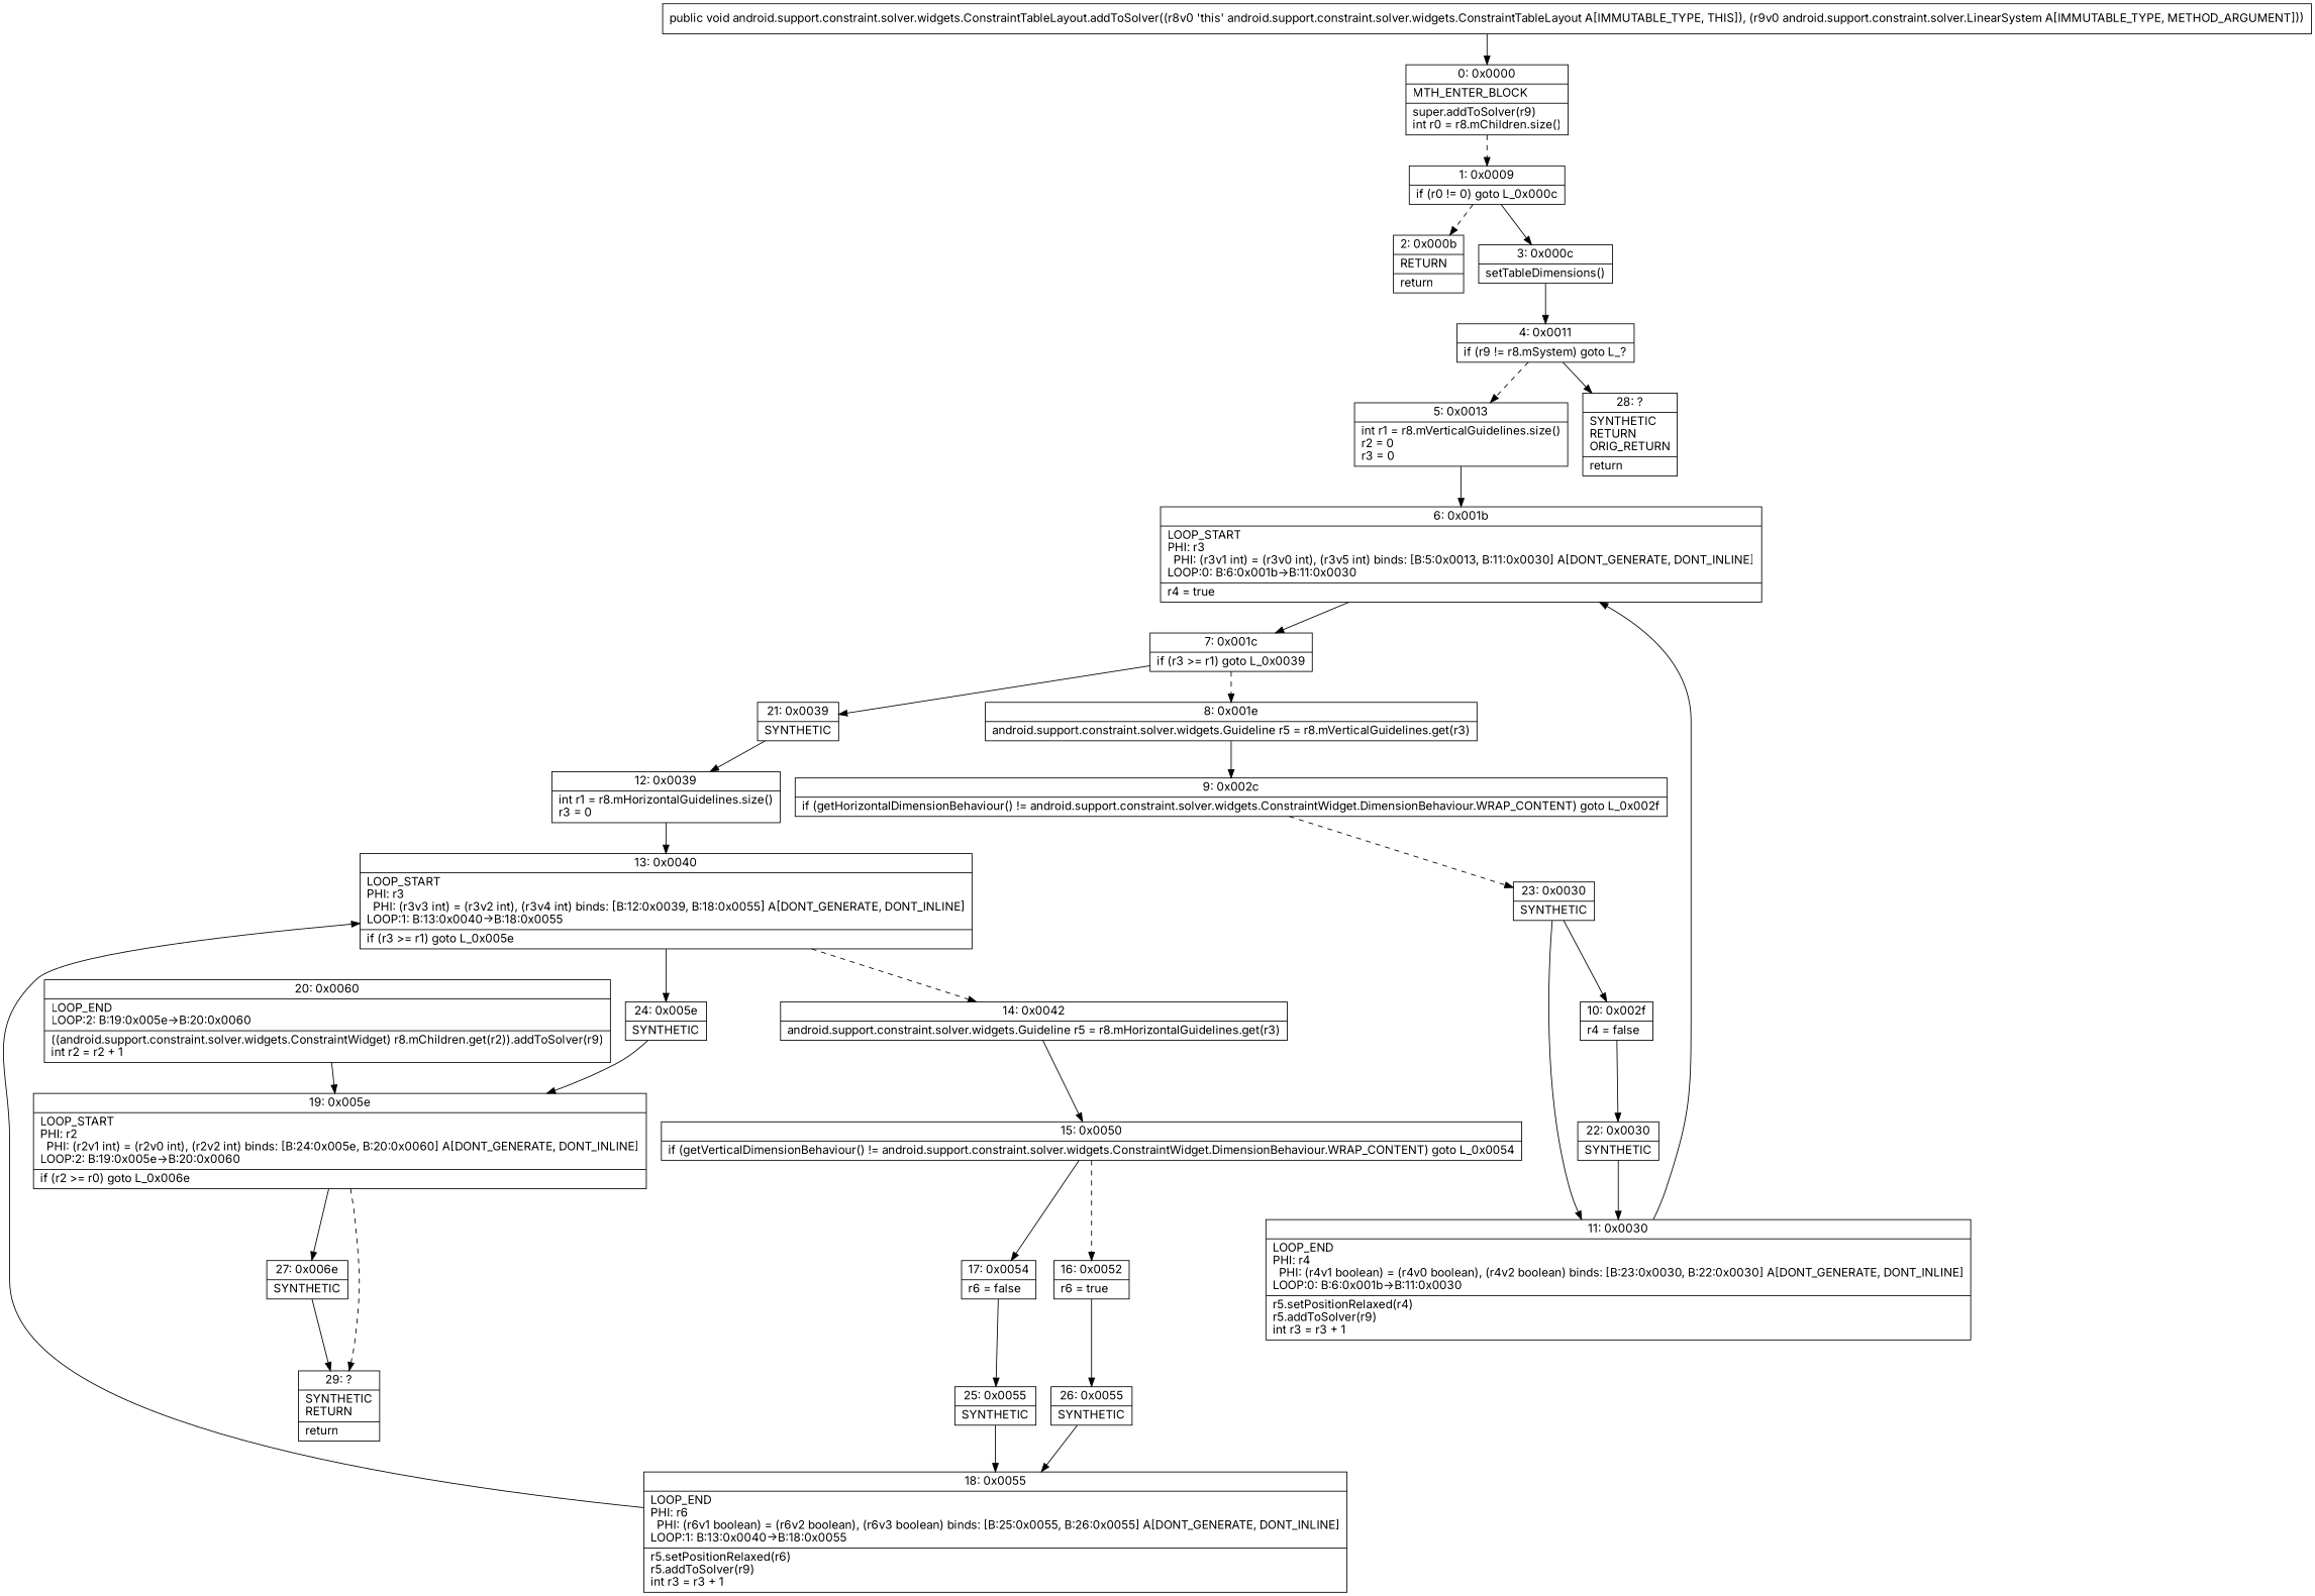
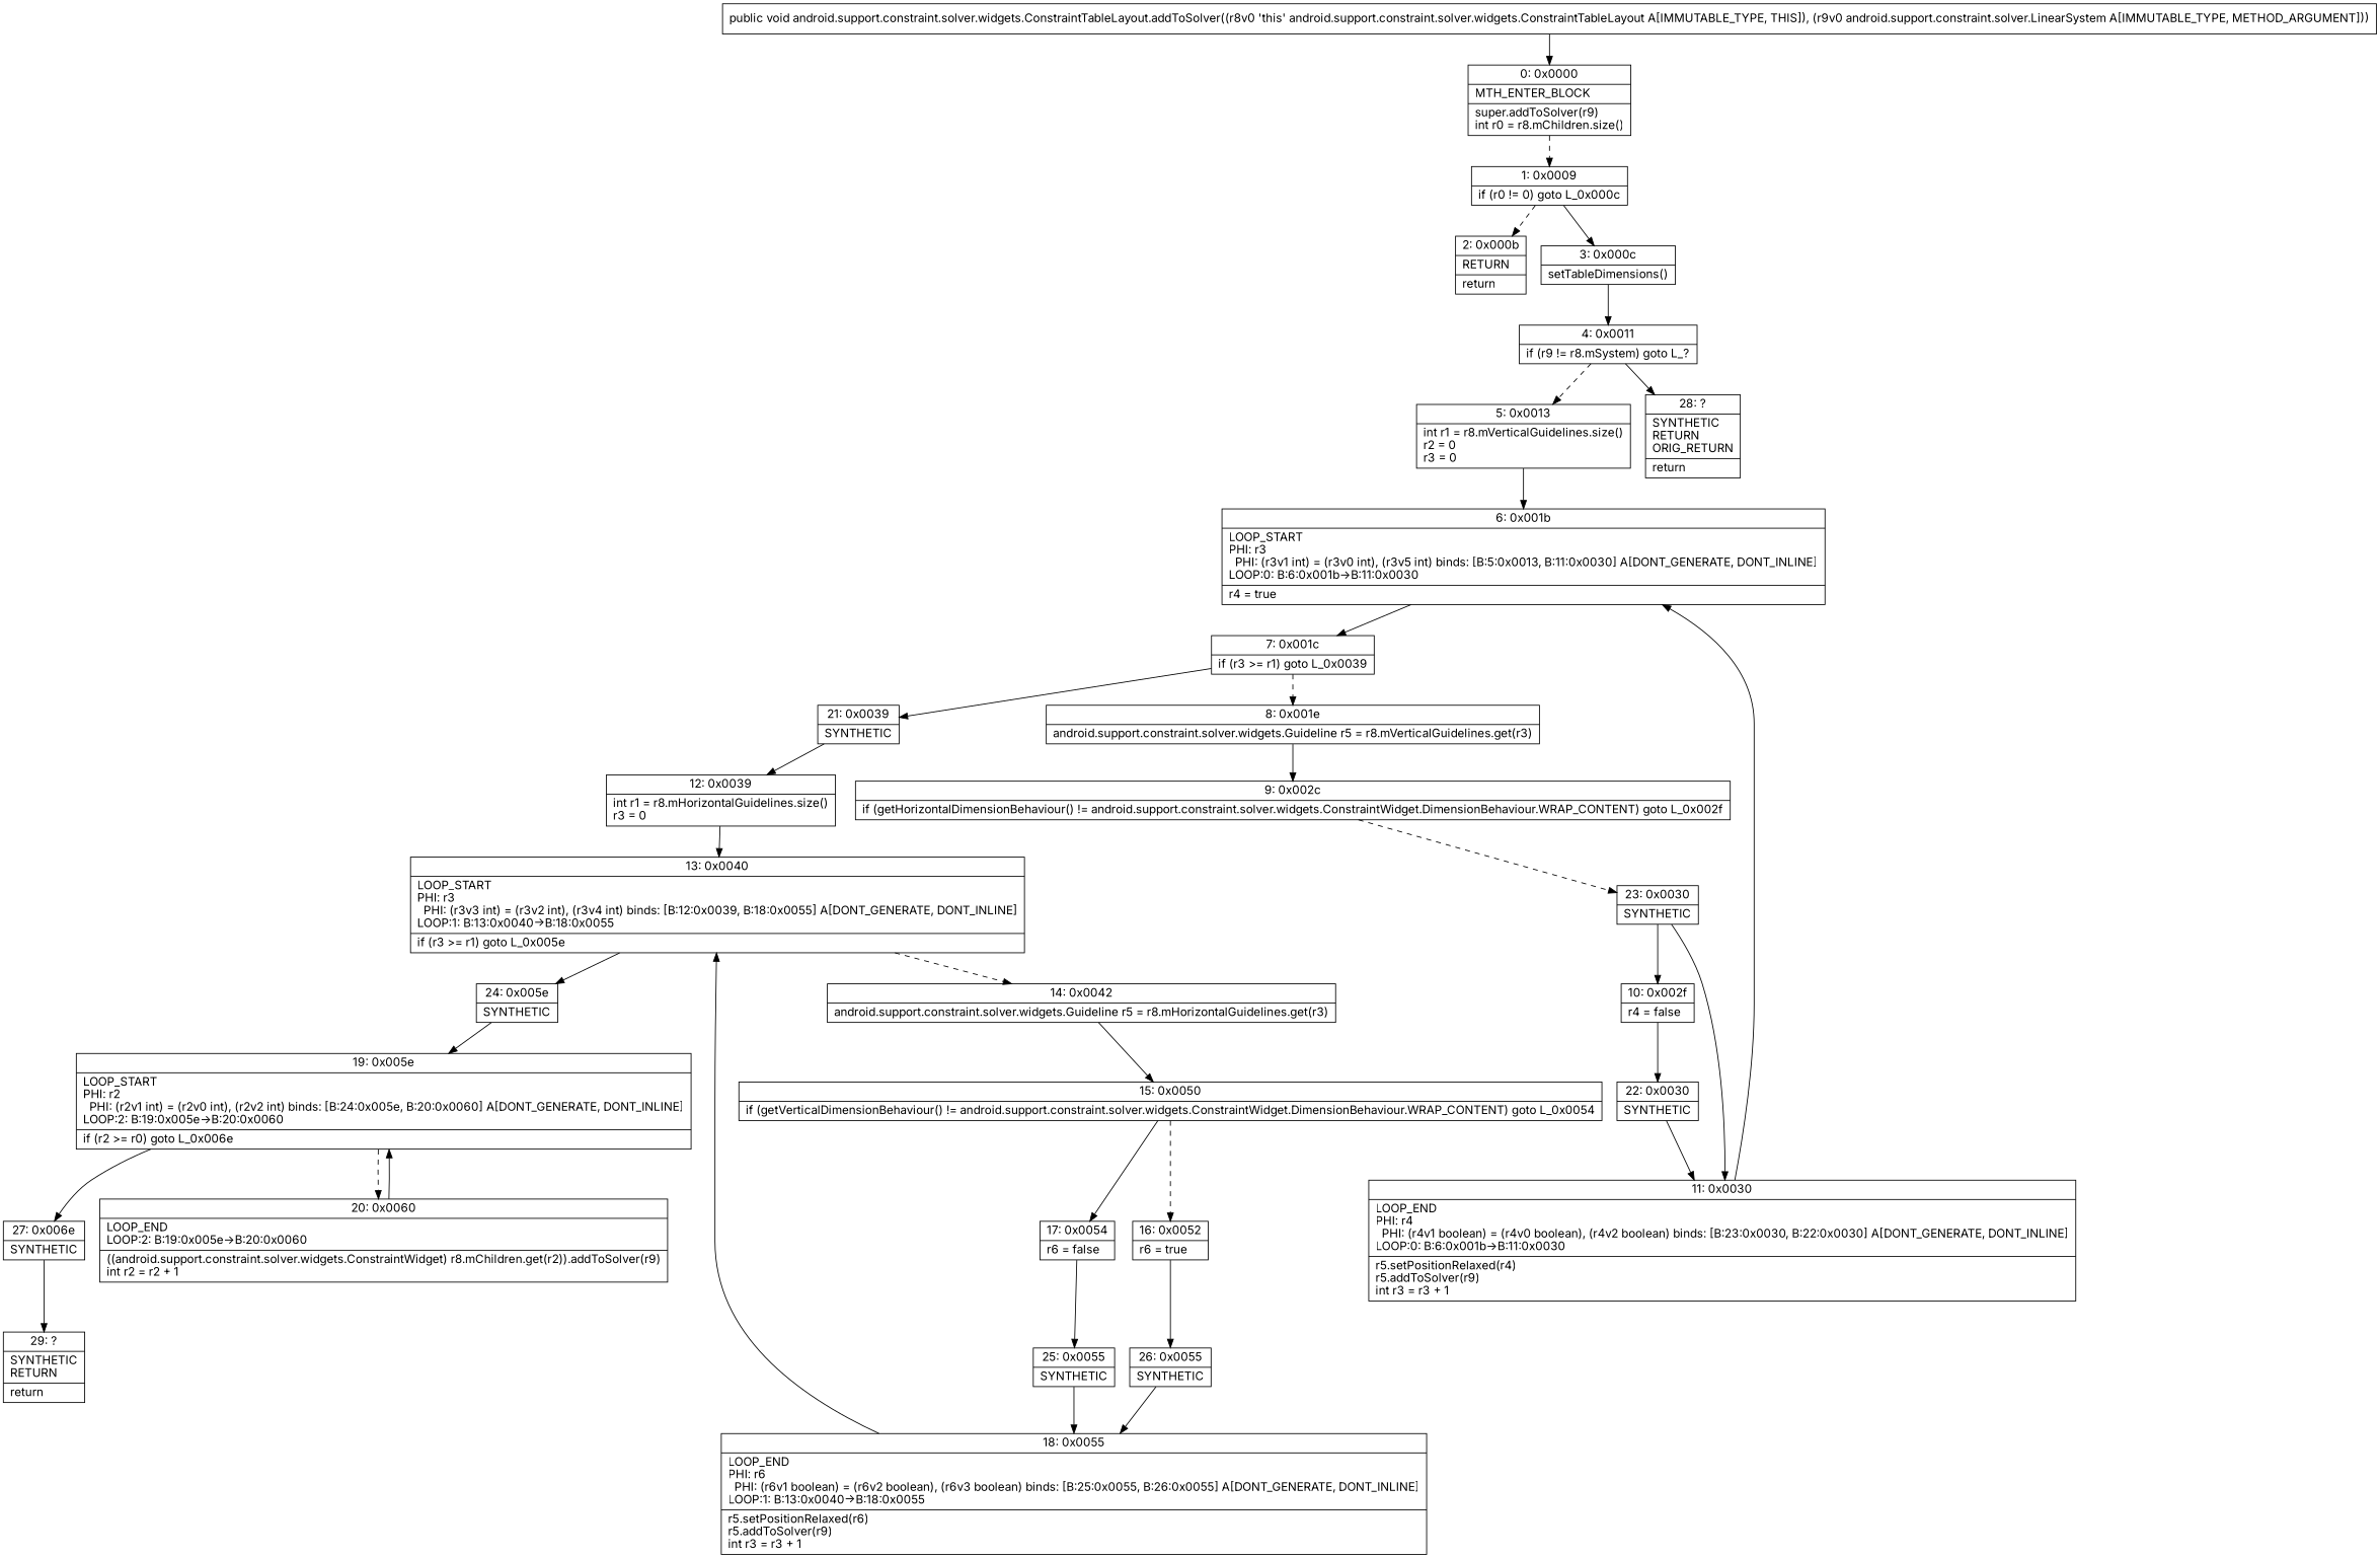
  digraph {
    fontname=Inter
    node [fontname=Inter shape=record]
    edge [fontname=Inter]
    n1 [label="{0\:\ 0x0000|MTH_ENTER_BLOCK\l|super.addToSolver(r9)\lint r0 = r8.mChildren.size()\l}"]
    n2 [label="{1\:\ 0x0009|if (r0 != 0) goto L_0x000c\l}"]
    n3 [label="{2\:\ 0x000b|RETURN\l|return\l}"]
    n4 [label="{3\:\ 0x000c|setTableDimensions()\l}"]
    n5 [label="{4\:\ 0x0011|if (r9 != r8.mSystem) goto L_?\l}"]
    n6 [label="{5\:\ 0x0013|int r1 = r8.mVerticalGuidelines.size()\lr2 = 0\lr3 = 0\l}"]
    n7 [label="{28\:\ ?|SYNTHETIC\lRETURN\lORIG_RETURN\l|return\l}"]
    n8 [label="{6\:\ 0x001b|LOOP_START\lPHI: r3 \l  PHI: (r3v1 int) = (r3v0 int), (r3v5 int) binds: [B:5:0x0013, B:11:0x0030] A[DONT_GENERATE, DONT_INLINE]\lLOOP:0: B:6:0x001b\-\>B:11:0x0030\l|r4 = true\l}"]
    n9 [label="{7\:\ 0x001c|if (r3 \>= r1) goto L_0x0039\l}"]
    n10 [label="{8\:\ 0x001e|android.support.constraint.solver.widgets.Guideline r5 = r8.mVerticalGuidelines.get(r3)\l}"]
    n11 [label="{21\:\ 0x0039|SYNTHETIC\l}"]
    n12 [label="{9\:\ 0x002c|if (getHorizontalDimensionBehaviour() != android.support.constraint.solver.widgets.ConstraintWidget.DimensionBehaviour.WRAP_CONTENT) goto L_0x002f\l}"]
    n13 [label="{12\:\ 0x0039|int r1 = r8.mHorizontalGuidelines.size()\lr3 = 0\l}"]
    n14 [label="{23\:\ 0x0030|SYNTHETIC\l}"]
    n15 [label="{10\:\ 0x002f|r4 = false\l}"]
    n16 [label="{22\:\ 0x0030|SYNTHETIC\l}"]
    n17 [label="{11\:\ 0x0030|LOOP_END\lPHI: r4 \l  PHI: (r4v1 boolean) = (r4v0 boolean), (r4v2 boolean) binds: [B:23:0x0030, B:22:0x0030] A[DONT_GENERATE, DONT_INLINE]\lLOOP:0: B:6:0x001b\-\>B:11:0x0030\l|r5.setPositionRelaxed(r4)\lr5.addToSolver(r9)\lint r3 = r3 + 1\l}"]
    n18 [label="{13\:\ 0x0040|LOOP_START\lPHI: r3 \l  PHI: (r3v3 int) = (r3v2 int), (r3v4 int) binds: [B:12:0x0039, B:18:0x0055] A[DONT_GENERATE, DONT_INLINE]\lLOOP:1: B:13:0x0040\-\>B:18:0x0055\l|if (r3 \>= r1) goto L_0x005e\l}"]
    n19 [label="{14\:\ 0x0042|android.support.constraint.solver.widgets.Guideline r5 = r8.mHorizontalGuidelines.get(r3)\l}"]
    n20 [label="{24\:\ 0x005e|SYNTHETIC\l}"]
    n21 [label="{15\:\ 0x0050|if (getVerticalDimensionBehaviour() != android.support.constraint.solver.widgets.ConstraintWidget.DimensionBehaviour.WRAP_CONTENT) goto L_0x0054\l}"]
    n22 [label="{19\:\ 0x005e|LOOP_START\lPHI: r2 \l  PHI: (r2v1 int) = (r2v0 int), (r2v2 int) binds: [B:24:0x005e, B:20:0x0060] A[DONT_GENERATE, DONT_INLINE]\lLOOP:2: B:19:0x005e\-\>B:20:0x0060\l|if (r2 \>= r0) goto L_0x006e\l}"]
    n23 [label="{16\:\ 0x0052|r6 = true\l}"]
    n24 [label="{17\:\ 0x0054|r6 = false\l}"]
    n25 [label="{26\:\ 0x0055|SYNTHETIC\l}"]
    n26 [label="{25\:\ 0x0055|SYNTHETIC\l}"]
    n27 [label="{18\:\ 0x0055|LOOP_END\lPHI: r6 \l  PHI: (r6v1 boolean) = (r6v2 boolean), (r6v3 boolean) binds: [B:25:0x0055, B:26:0x0055] A[DONT_GENERATE, DONT_INLINE]\lLOOP:1: B:13:0x0040\-\>B:18:0x0055\l|r5.setPositionRelaxed(r6)\lr5.addToSolver(r9)\lint r3 = r3 + 1\l}"]
    n28 [label="{20\:\ 0x0060|LOOP_END\lLOOP:2: B:19:0x005e\-\>B:20:0x0060\l|((android.support.constraint.solver.widgets.ConstraintWidget) r8.mChildren.get(r2)).addToSolver(r9)\lint r2 = r2 + 1\l}"]
    n29 [label="{27\:\ 0x006e|SYNTHETIC\l}"]
    n30 [label="{29\:\ ?|SYNTHETIC\lRETURN\l|return\l}"]
    n31 [label="{public void android.support.constraint.solver.widgets.ConstraintTableLayout.addToSolver((r8v0 'this' android.support.constraint.solver.widgets.ConstraintTableLayout A[IMMUTABLE_TYPE, THIS]), (r9v0 android.support.constraint.solver.LinearSystem A[IMMUTABLE_TYPE, METHOD_ARGUMENT])) }"]
    n1 -> n2 [style=dashed]
    n2 -> n3 [style=dashed]
    n2 -> n4
    n4 -> n5
    n5 -> n6 [style=dashed]
    n5 -> n7
    n6 -> n8
    n8 -> n9
    n9 -> n10 [style=dashed]
    n9 -> n11
    n10 -> n12
    n11 -> n13
    n12 -> n14 [style=dashed]
    n13 -> n18
    n14 -> n15
    n14 -> n17
    n15 -> n16
    n16 -> n17
    n17 -> n8
    n18 -> n19 [style=dashed]
    n18 -> n20
    n19 -> n21
    n20 -> n22
    n21 -> n23 [style=dashed]
    n21 -> n24
-   n22 -> n30 [style=dashed]
+   n22 -> n28 [style=dashed]
    n22 -> n29
    n23 -> n25
    n24 -> n26
    n25 -> n27
    n26 -> n27
    n27 -> n18
    n28 -> n22
    n29 -> n30
    n31 -> n1
  }
